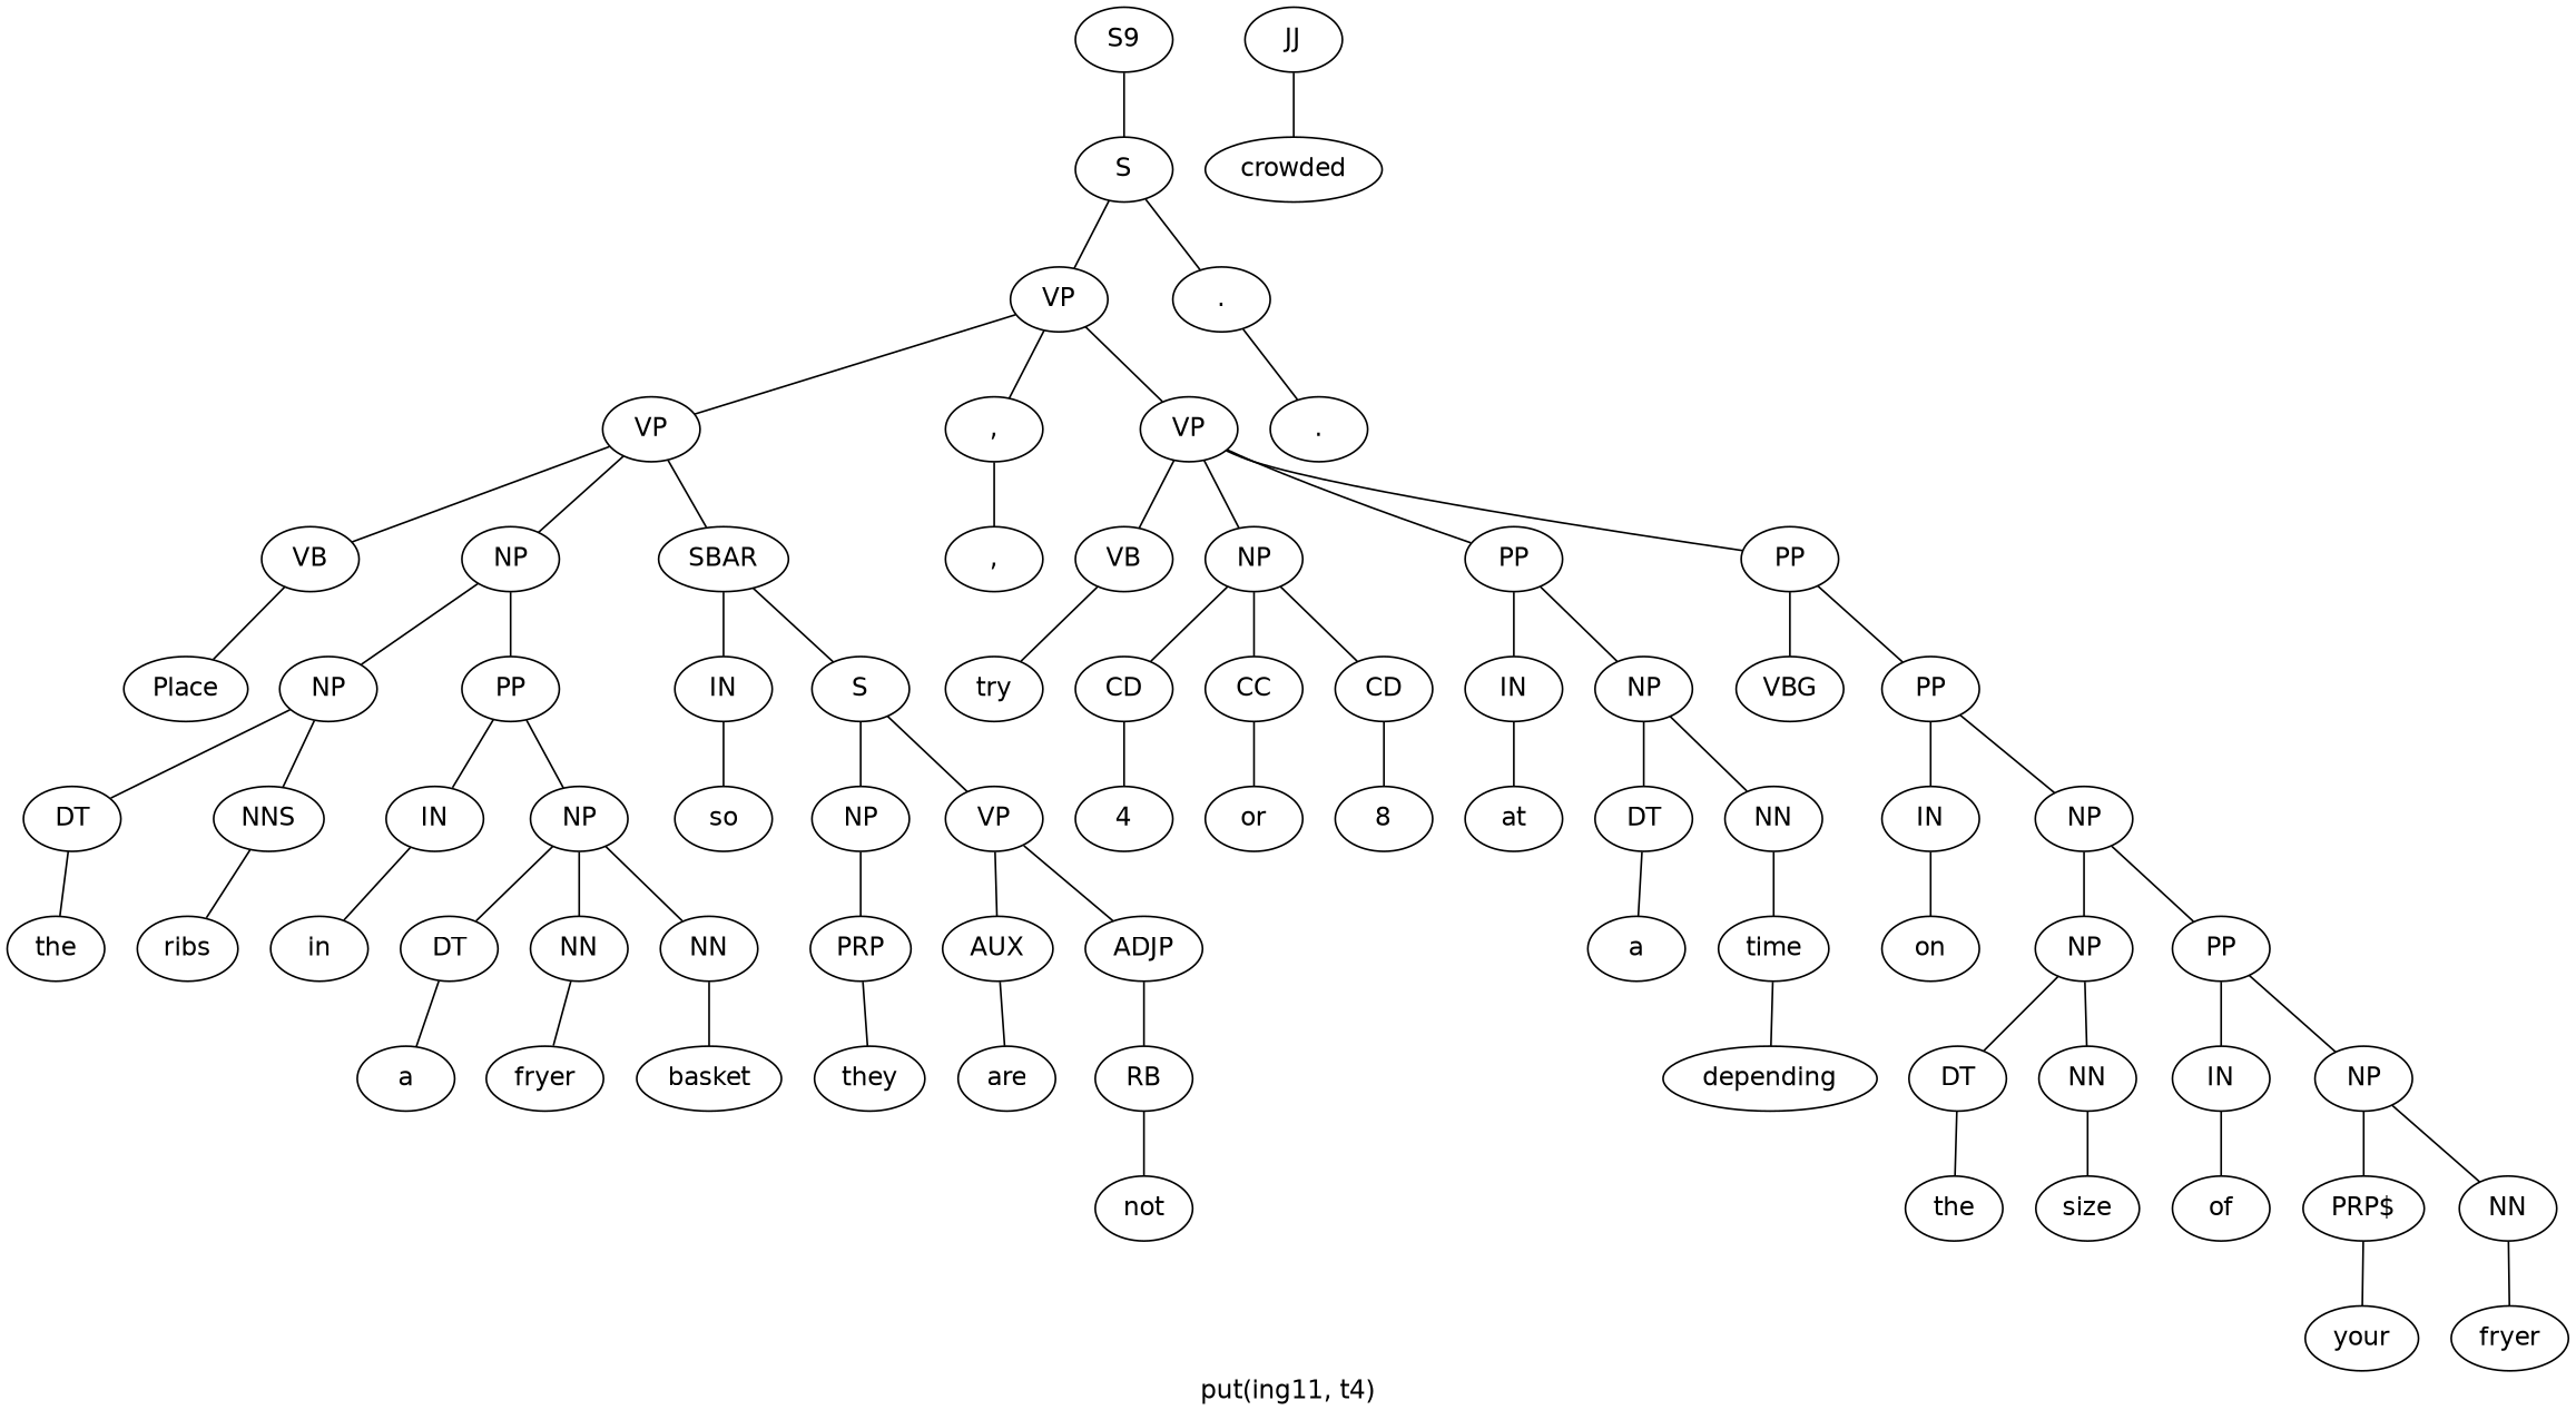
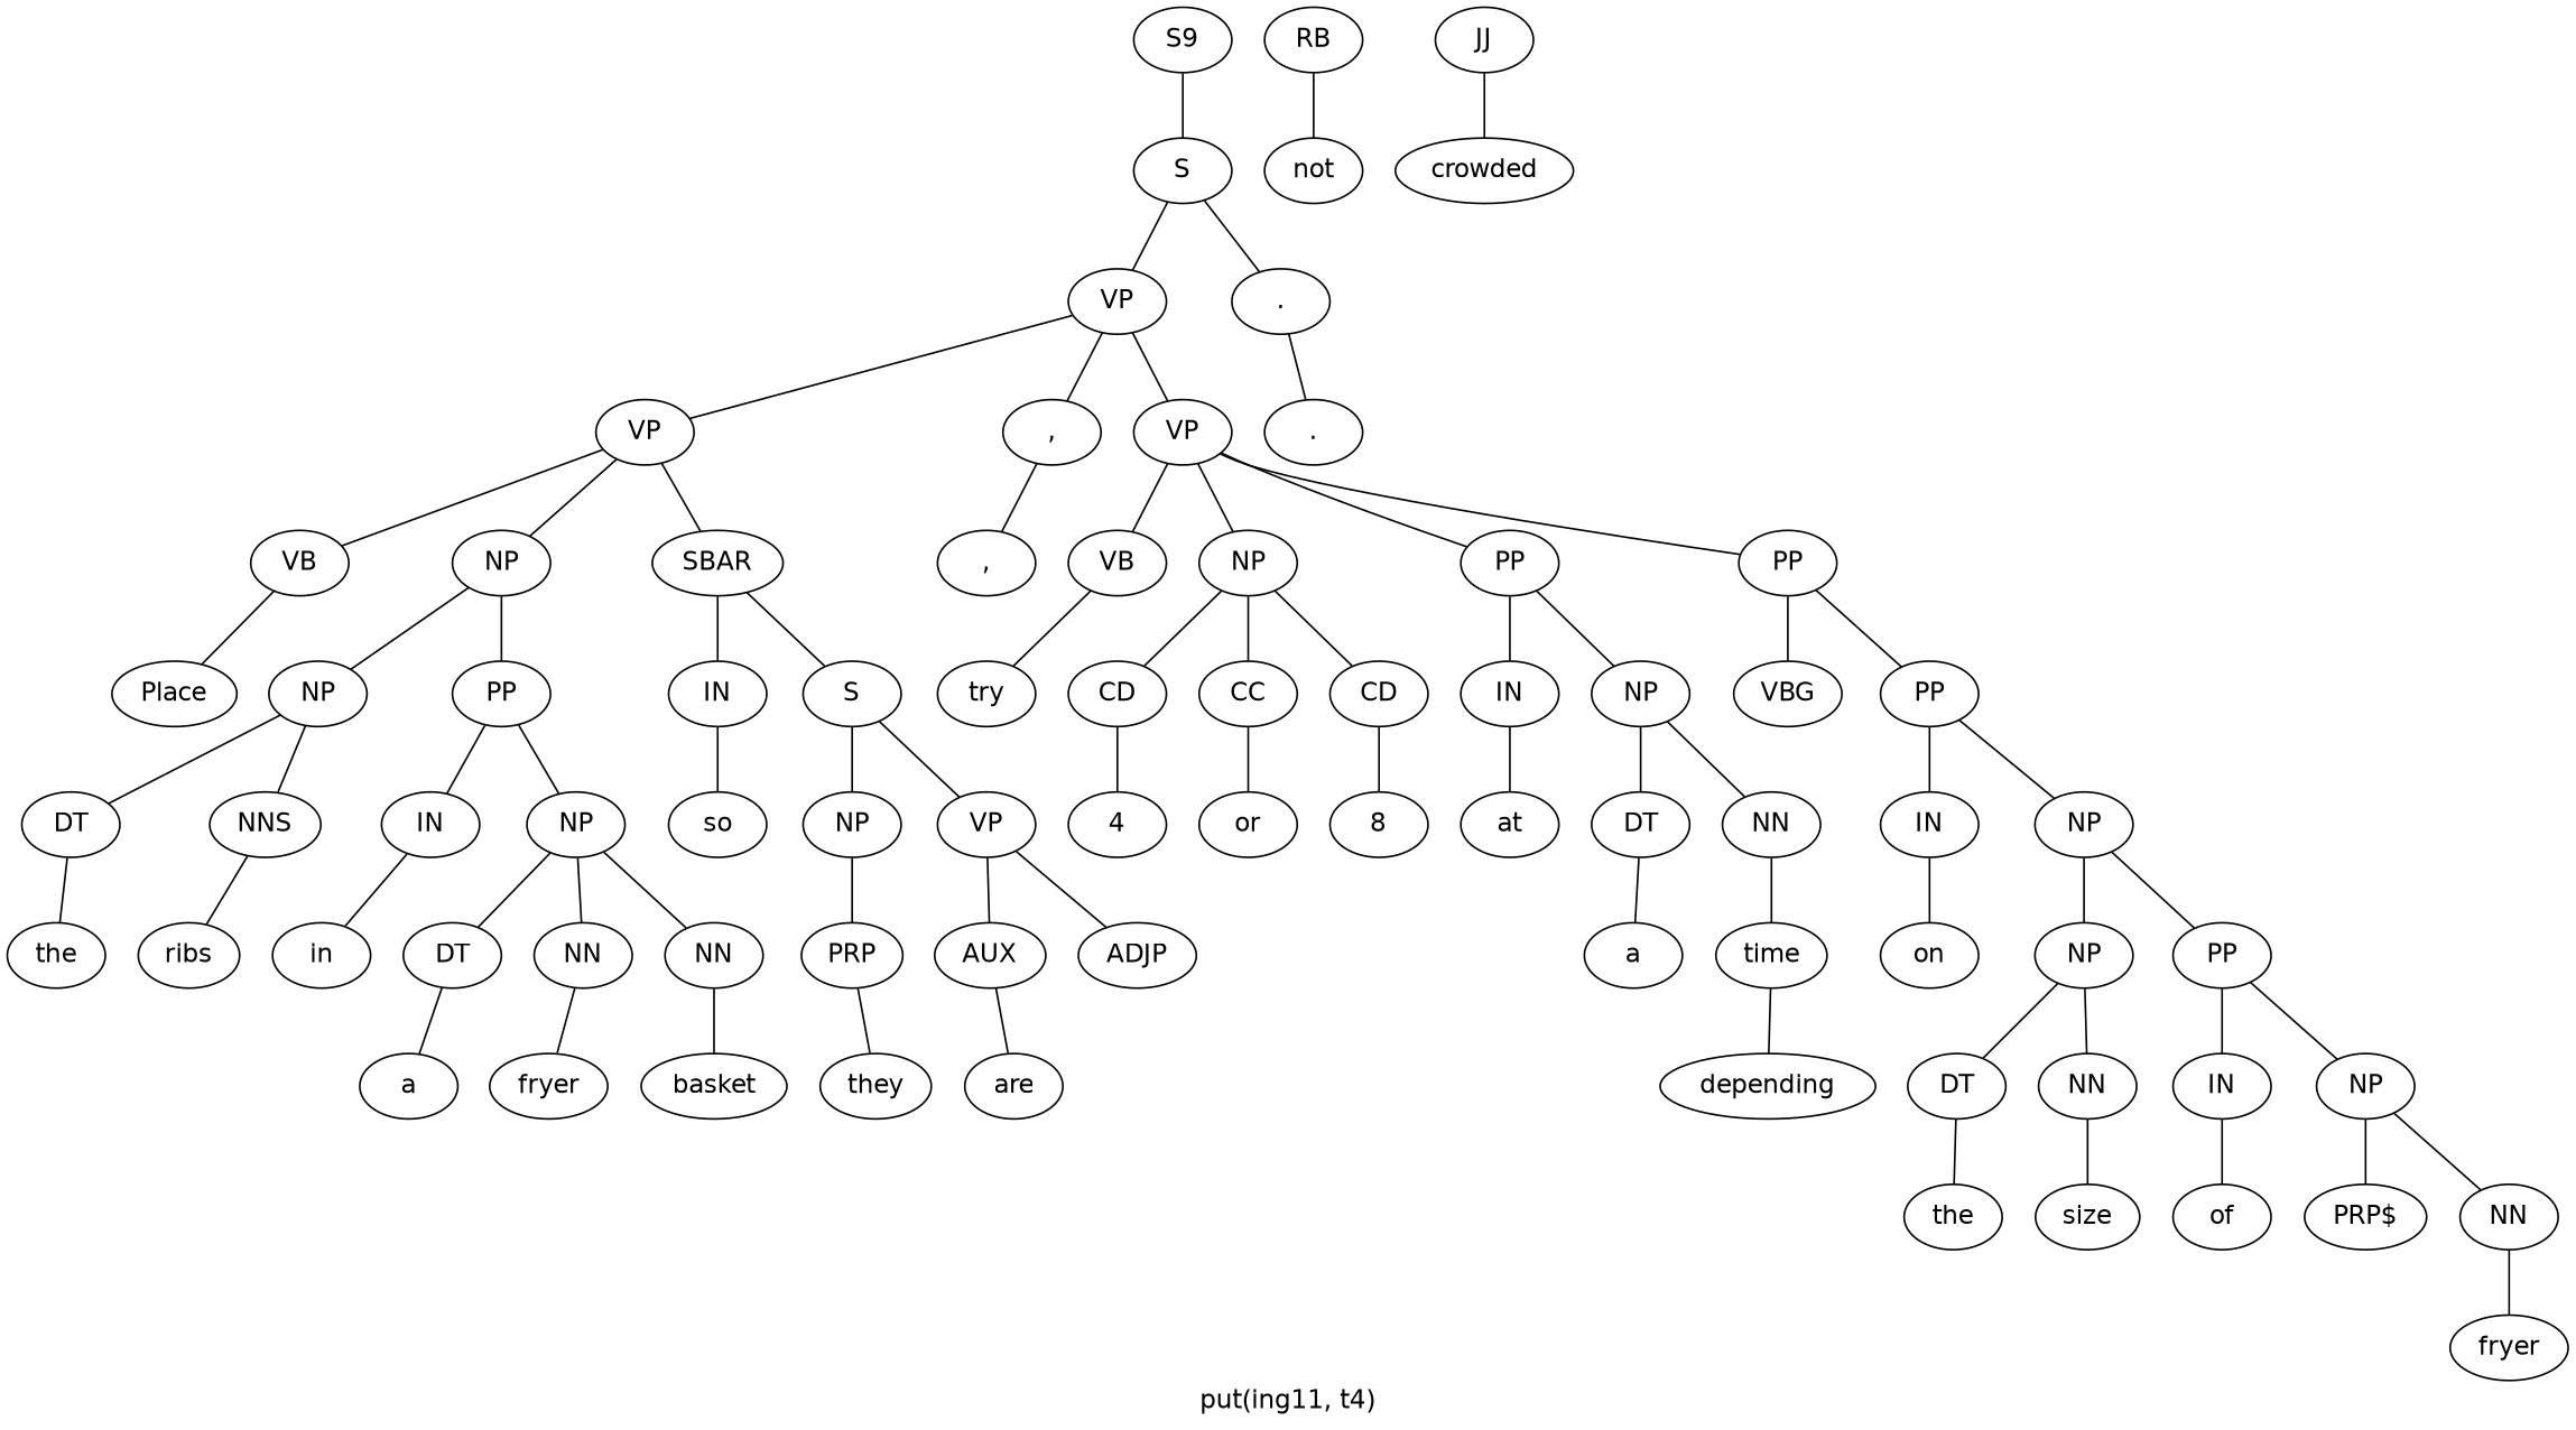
  graph {
    fontname="DejaVu Sans"
    label="put(ing11, t4)"
    node [fontname="DejaVu Sans"]
    edge [fontname="DejaVu Sans"]
    n1 [label=S9]
    n2 [label=S]
    n3 [label=VP]
    n4 [label="."]
    n5 [label=VP]
    n6 [label=","]
    n7 [label=VP]
    n8 [label="."]
    n9 [label=VB]
    n10 [label=NP]
    n11 [label=SBAR]
    n12 [label=","]
    n13 [label=VB]
    n14 [label=NP]
    n15 [label=PP]
    n16 [label=PP]
    n17 [label=Place]
    n18 [label=NP]
    n19 [label=PP]
    n20 [label=IN]
    n21 [label=S]
    n22 [label=DT]
    n23 [label=NNS]
    n24 [label=IN]
    n25 [label=NP]
    n26 [label=the]
    n27 [label=ribs]
    n28 [label=in]
    n29 [label=DT]
    n30 [label=NN]
    n31 [label=NN]
    n32 [label=a]
    n33 [label=fryer]
    n34 [label=basket]
    n35 [label=so]
    n36 [label=NP]
    n37 [label=VP]
    n38 [label=PRP]
    n39 [label=AUX]
    n40 [label=ADJP]
    n41 [label=they]
    n42 [label=are]
    n43 [label=RB]
    n44 [label=not]
    n45 [label=JJ]
    n46 [label=crowded]
    n47 [label=try]
    n48 [label=CD]
    n49 [label=CC]
    n50 [label=CD]
    n51 [label=IN]
    n52 [label=NP]
    n53 [label=VBG]
    n54 [label=PP]
    n55 [label=4]
    n56 [label=or]
    n57 [label=8]
    n58 [label=at]
    n59 [label=DT]
    n60 [label=NN]
    n61 [label=a]
    n62 [label=time]
    n63 [label=depending]
    n64 [label=IN]
    n65 [label=NP]
    n66 [label=on]
    n67 [label=NP]
    n68 [label=PP]
    n69 [label=DT]
    n70 [label=NN]
    n71 [label=IN]
    n72 [label=NP]
    n73 [label=the]
    n74 [label=size]
    n75 [label=of]
    n76 [label="PRP$"]
    n77 [label=NN]
-   n78 [label=your]
    n79 [label=fryer]
    n1 -- n2
    n2 -- n3
    n2 -- n4
    n3 -- n5
    n3 -- n6
    n3 -- n7
    n4 -- n8
    n5 -- n9
    n5 -- n10
    n5 -- n11
    n6 -- n12
    n7 -- n13
    n7 -- n14
    n7 -- n15
    n7 -- n16
    n9 -- n17
    n10 -- n18
    n10 -- n19
    n11 -- n20
    n11 -- n21
    n13 -- n47
    n14 -- n48
    n14 -- n49
    n14 -- n50
    n15 -- n51
    n15 -- n52
    n16 -- n53
    n16 -- n54
    n18 -- n22
    n18 -- n23
    n19 -- n24
    n19 -- n25
    n20 -- n35
    n21 -- n36
    n21 -- n37
    n22 -- n26
    n23 -- n27
    n24 -- n28
    n25 -- n29
    n25 -- n30
    n25 -- n31
    n29 -- n32
    n30 -- n33
    n31 -- n34
    n36 -- n38
    n37 -- n39
    n37 -- n40
    n38 -- n41
    n39 -- n42
-   n40 -- n43
    n43 -- n44
    n45 -- n46
    n48 -- n55
    n49 -- n56
    n50 -- n57
    n51 -- n58
    n52 -- n59
    n52 -- n60
    n54 -- n64
    n54 -- n65
    n59 -- n61
    n60 -- n62
    n62 -- n63
    n64 -- n66
    n65 -- n67
    n65 -- n68
    n67 -- n69
    n67 -- n70
    n68 -- n71
    n68 -- n72
    n69 -- n73
    n70 -- n74
    n71 -- n75
    n72 -- n76
    n72 -- n77
-   n76 -- n78
    n77 -- n79
  }
